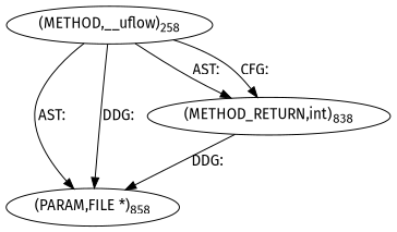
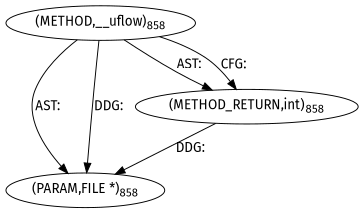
  digraph {
    fontname="Fira Sans"
    node [fontname="Fira Sans"]
    edge [fontname="Fira Sans"]
-   n1 [label=<(METHOD,__uflow)<SUB>258</SUB>>]
+   n1 [label=<(METHOD,__uflow)<SUB>858</SUB>>]
    n2 [label=<(PARAM,FILE *)<SUB>858</SUB>>]
-   n3 [label=<(METHOD_RETURN,int)<SUB>838</SUB>>]
+   n3 [label=<(METHOD_RETURN,int)<SUB>858</SUB>>]
    n1 -> n2 [label="AST: "]
    n1 -> n2 [label="DDG: "]
    n1 -> n3 [label="AST: "]
    n1 -> n3 [label="CFG: "]
    n3 -> n2 [label="DDG: "]
  }
